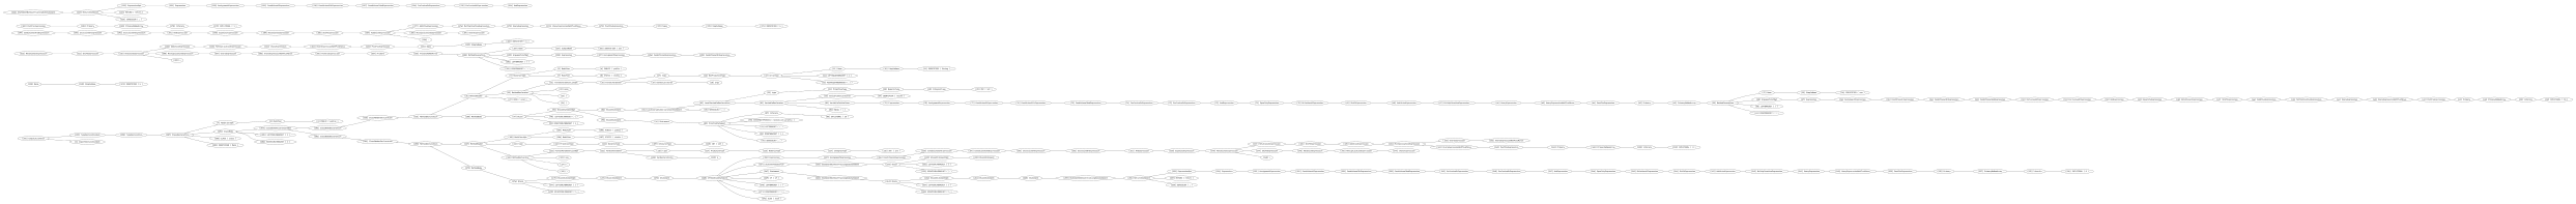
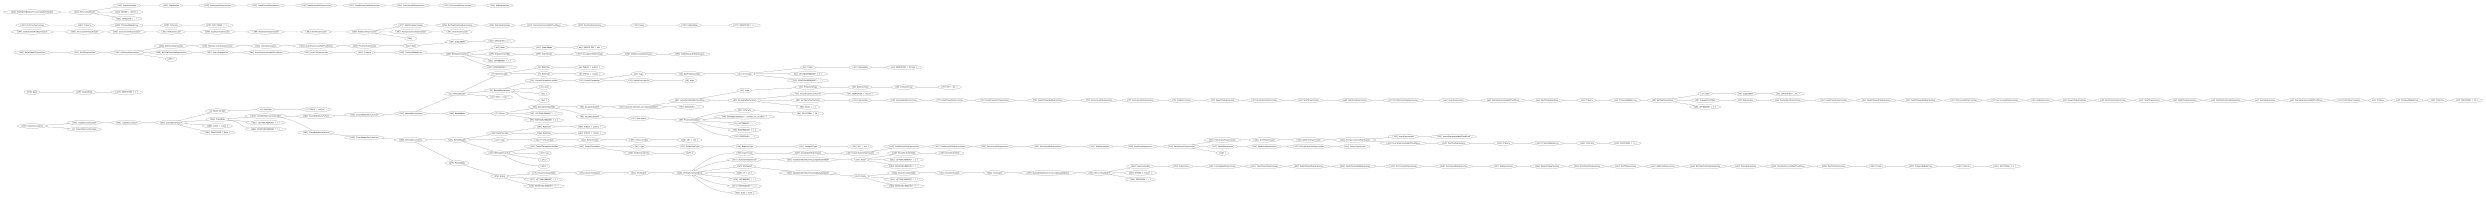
  strict graph {
    fontname="JetBrains Mono"
    rankdir=LR
    node [fontname="JetBrains Mono"]
    edge [fontname="JetBrains Mono"]
    "[2] Modifier"
    "[3] PUBLIC ( public )"
    "[4] ModifiersOpt"
    "[5] Modifier"
    "[6] PUBLIC ( public )"
    "[7] Modifier"
    "[8] STATIC ( static )"
    "[9] ModifiersOpt"
    "[10] SimpleName"
    "[11] IDENTIFIER ( String )"
    "[12] Name"
    "[13] ArrayType"
    "[14] LEFTSQUAREBRACKET ( [ )"
    "[15] RIGHTSQUAREBRACKET ( ] )"
    "[16] NonPrimitiveType"
    "[17] type"
    "[19] VarDeclaratorId"
    "[18] args"
    "[20] FormalParameter"
    "[21] FormalParameterListOpt"
    "[25] MethodDeclarator"
    "[22] main"
    "[23] ("
    "[24] )"
    "[26] MethodHeader"
    "[27] VOID ( void )"
    "[28] IntegralType"
    "[29] INT ( int )"
    "[30] NumericType"
    "[31] PrimitiveType"
    "[32] type"
    "[33] VariableDeclaratorId"
    "[34] IDENTIFIER ( result )"
    "[35] SimpleName"
    "[36] IDENTIFIER ( sum )"
    "[37] Name"
    "[38] literals"
    "[39] INTLITERAL ( 10 )"
    "[40] PrimaryNoNewArray"
    "[41] Primary"
    "[42] PostFixExpression"
    "[43] UnaryExpressionNotPlusMinus"
    "[44] UnaryExpression"
    "[45] MultiplicativeExpression"
    "[46] AdditiveExpression"
    "[47] ShiftExpression"
    "[48] RelationalExpression"
    "[49] EqualityExpression"
    "[50] AndExpression"
    "[51] ExclusiveOrExpression"
    "[52] InclusiveOrExpression"
    "[53] ConditionalAndExpression"
    "[54] ConditionalOrExpression"
    "[55] ConditionalExpression"
    "[56] AssignmentExpression"
    "[57] Expression"
    "[58] ArgumentListOpt"
    "[59] MethodInvocation"
    "[60] LEFTBRACKET ( ( )"
-   "[61] RIGHTBRACKET ( ) )"
    "[62] PrimaryNoNewArray"
    "[63] Primary"
    "[64] PostFixExpression"
    "[65] UnaryExpressionNotPlusMinus"
    "[66] UnaryExpression"
    "[67] MultiplicativeExpression"
    "[68] AdditiveExpression"
    "[69] ShiftExpression"
    "[70] RelationalExpression"
    "[71] EqualityExpression"
    "[72] AndExpression"
    "[73] ExclusiveOrExpression"
    "[74] InclusiveOrExpression"
    "[75] ConditionalAndExpression"
    "[76] ConditionalOrExpression"
    "[77] ConditionalExpression"
    "[78] AssignmentExpression"
    "[79] Expression"
    "[80] VariableInitializer"
    "[81] VariableDeclarator"
    "[82] EQUAL ( = )"
    "[83] LocalVariableDeclaration"
    "[84] LocalVariableDeclarationStatement"
    "[85] SEMICOLON ( ; )"
    "[86] BlockStatement"
    "[87] literals"
    "[88] INTLITERAL ( 10 )"
    "[89] PrintlnStatement"
    "[90] SYSTEMOUTPRINTLN ( System.out.println )"
    "[91] LEFTBRACKET ( ( )"
    "[92] RIGHTBRACKET ( ) )"
    "[93] SEMICOLON ( ; )"
    "[94] Statement"
    "[95] BlockStatement"
    "[96] BlockStatementOpt"
    "[97] Block"
    "[98] LEFTCURLYBRACKET ( { )"
    "[99] RIGHTCURLYBRACKET ( } )"
    "[100] MethodBody"
    "[101] MethodDeclaration"
    "[102] ClassMemberDeclaration"
    "[103] ClassBodyDeclaration"
    "[104] Modifier"
    "[105] PUBLIC ( public )"
    "[106] Modifier"
    "[107] STATIC ( static )"
    "[108] ModifiersOpt"
    "[109] IntegralType"
    "[110] INT ( int )"
    "[111] NumericType"
    "[112] PrimitiveType"
    "[113] type"
    "[114] IntegralType"
    "[115] INT ( int )"
    "[116] NumericType"
    "[117] PrimitiveType"
    "[118] type"
    "[120] VarDeclaratorId"
    "[119] k"
    "[121] FormalParameter"
    "[122] FormalParameterListOpt"
    "[126] MethodDeclarator"
    "[123] sum"
    "[124] ("
    "[125] )"
    "[127] MethodHeader"
    "[128] SimpleName"
    "[129] IDENTIFIER ( k )"
    "[130] Name"
    "[133] UnaryExpression"
    "[132] UnaryExpressionNotPlusMinus"
    "[134] MultiplicativeExpression"
    "[143] UnaryExpressionNotPlusMinus"
    "[135] AdditiveExpression"
    "[136] ShiftExpression"
    "[137] RelationalExpression"
    "[138] literals"
    "[139] INTLITERAL ( 0 )"
    "[140] PrimaryNoNewArray"
    "[141] Primary"
    "[142] PostFixExpression"
    "[145] MultiplicativeExpression"
    "[144] UnaryExpression"
    "[146] AdditiveExpression"
    "[147] ShiftExpression"
    "[149] RelationalExpression"
    "[148] >"
    "[150] EqualityExpression"
    "[151] AndExpression"
    "[152] ExclusiveOrExpression"
    "[153] InclusiveOrExpression"
    "[154] ConditionalAndExpression"
    "[155] ConditionalOrExpression"
    "[156] ConditionalExpression"
    "[157] AssignmentExpression"
    "[158] Expression"
    "[159] SimpleName"
    "[160] IDENTIFIER ( k )"
    "[161] Name"
    "[162] PostFixExpression"
    "[163] UnaryExpressionNotPlusMinus"
    "[164] UnaryExpression"
    "[165] MultiplicativeExpression"
    "[166] AdditiveExpression"
    "[167] SimpleName"
    "[168] IDENTIFIER ( sum )"
    "[169] Name"
    "[170] SimpleName"
    "[171] IDENTIFIER ( k )"
    "[172] Name"
    "[173] PostFixExpression"
    "[174] UnaryExpressionNotPlusMinus"
    "[175] UnaryExpression"
    "[176] MultiplicativeExpression"
    "[177] AdditiveExpression"
    "[178] literals"
    "[179] INTLITERAL ( 1 )"
    "[180] PrimaryNoNewArray"
    "[181] Primary"
    "[182] PostFixExpression"
    "[185] MultiplicativeExpression"
    "[184] UnaryExpression"
    "[187] AdditiveExpression"
    "[186] -"
    "[188] ShiftExpression"
    "[189] RelationalExpression"
    "[190] EqualityExpression"
    "[191] AndExpression"
    "[192] ExclusiveOrExpression"
    "[193] InclusiveOrExpression"
    "[194] ConditionalAndExpression"
    "[196] ConditionalExpression"
    "[195] ConditionalOrExpression"
    "[197] AssignmentExpression"
    "[198] Expression"
    "[199] ArgumentListOpt"
    "[200] MethodInvocation"
    "[201] LEFTBRACKET ( ( )"
    "[202] RIGHTBRACKET ( ) )"
    "[203] PrimaryNoNewArray"
    "[204] Primary"
    "[205] PostFixExpression"
    "[206] UnaryExpressionNotPlusMinus"
    "[207] UnaryExpression"
    "[208] MultiplicativeExpression"
    "[210] AdditiveExpression"
    "[209] +"
    "[211] ShiftExpression"
    "[212] RelationalExpression"
    "[215] ExclusiveOrExpression"
    "[214] AndExpression"
    "[216] InclusiveOrExpression"
    "[217] ConditionalAndExpression"
    "[218] ConditionalOrExpression"
    "[219] ConditionalExpression"
    "[220] AssignmentExpression"
    "[221] Expression"
    "[222] ExpressionOpt"
    "[223] ReturnStatement"
    "[224] RETURN ( return )"
    "[225] SEMICOLON ( ; )"
    "[226] StatementWithoutTrailingSubstatement"
    "[229] BlockStatementOpt"
    "[228] BlockStatement"
    "[230] Block"
    "[231] LEFTCURLYBRACKET ( { )"
    "[232] RIGHTCURLYBRACKET ( } )"
    "[233] StatementWithoutTrailingSubstatement"
    "[234] StatementNoShortIf"
    "[235] literals"
    "[236] INTLITERAL ( 0 )"
    "[237] PrimaryNoNewArray"
    "[238] Primary"
    "[239] PostFixExpression"
    "[240] UnaryExpressionNotPlusMinus"
    "[241] UnaryExpression"
    "[242] MultiplicativeExpression"
    "[243] AdditiveExpression"
    "[244] ShiftExpression"
    "[245] RelationalExpression"
    "[246] EqualityExpression"
    "[247] AndExpression"
    "[248] ExclusiveOrExpression"
    "[249] InclusiveOrExpression"
    "[250] ConditionalAndExpression"
    "[251] ConditionalOrExpression"
    "[252] ConditionalExpression"
    "[253] AssignmentExpression"
    "[254] Expression"
    "[255] ExpressionOpt"
    "[256] ReturnStatement"
    "[257] RETURN ( return )"
    "[258] SEMICOLON ( ; )"
    "[259] StatementWithoutTrailingSubstatement"
    "[260] Statement"
    "[261] BlockStatement"
    "[262] BlockStatementOpt"
    "[263] Block"
    "[264] LEFTCURLYBRACKET ( { )"
    "[265] RIGHTCURLYBRACKET ( } )"
    "[266] StatementWithoutTrailingSubstatement"
    "[267] Statement"
    "[268] IfThenElseStatement"
    "[269] IF ( if )"
    "[270] LEFTBRACKET ( ( )"
    "[271] RIGHTBRACKET ( ) )"
    "[272] ELSE ( else )"
    "[273] Statement"
    "[274] BlockStatement"
    "[275] BlockStatementOpt"
    "[276] Block"
    "[277] LEFTCURLYBRACKET ( { )"
    "[278] RIGHTCURLYBRACKET ( } )"
    "[279] MethodBody"
    "[280] MethodDeclaration"
    "[281] ClassMemberDeclaration"
    "[282] ClassBodyDeclaration"
    "[283] ClassBodyDeclarationsOpt"
    "[284] ClassBody"
    "[285] LEFTCURLYBRACKET ( { )"
    "[286] RIGHTCURLYBRACKET ( } )"
    "[287] ClassDeclaration"
    "[288] CLASS ( class )"
    "[289] IDENTIFIER ( Main )"
    "[290] TypeDeclaration"
    "[291] TypeDeclarationOpt"
    "[292] CompilationUnit"
    "[1] ImportDeclarationOpt"
    "[2] Modifier" -- "[3] PUBLIC ( public )"
    "[4] ModifiersOpt" -- "[2] Modifier"
    "[5] Modifier" -- "[6] PUBLIC ( public )"
    "[7] Modifier" -- "[8] STATIC ( static )"
    "[9] ModifiersOpt" -- "[5] Modifier"
    "[9] ModifiersOpt" -- "[7] Modifier"
    "[10] SimpleName" -- "[11] IDENTIFIER ( String )"
    "[12] Name" -- "[10] SimpleName"
    "[13] ArrayType" -- "[12] Name"
    "[13] ArrayType" -- "[14] LEFTSQUAREBRACKET ( [ )"
    "[13] ArrayType" -- "[15] RIGHTSQUAREBRACKET ( ] )"
    "[16] NonPrimitiveType" -- "[13] ArrayType"
    "[17] type" -- "[16] NonPrimitiveType"
    "[19] VarDeclaratorId" -- "[18] args"
    "[20] FormalParameter" -- "[17] type"
    "[20] FormalParameter" -- "[19] VarDeclaratorId"
    "[21] FormalParameterListOpt" -- "[20] FormalParameter"
    "[25] MethodDeclarator" -- "[21] FormalParameterListOpt"
    "[25] MethodDeclarator" -- "[22] main"
    "[25] MethodDeclarator" -- "[23] ("
    "[25] MethodDeclarator" -- "[24] )"
    "[26] MethodHeader" -- "[9] ModifiersOpt"
    "[26] MethodHeader" -- "[25] MethodDeclarator"
    "[26] MethodHeader" -- "[27] VOID ( void )"
    "[28] IntegralType" -- "[29] INT ( int )"
    "[30] NumericType" -- "[28] IntegralType"
    "[31] PrimitiveType" -- "[30] NumericType"
    "[32] type" -- "[31] PrimitiveType"
    "[33] VariableDeclaratorId" -- "[34] IDENTIFIER ( result )"
    "[35] SimpleName" -- "[36] IDENTIFIER ( sum )"
    "[37] Name" -- "[35] SimpleName"
    "[38] literals" -- "[39] INTLITERAL ( 10 )"
    "[40] PrimaryNoNewArray" -- "[38] literals"
    "[41] Primary" -- "[40] PrimaryNoNewArray"
    "[42] PostFixExpression" -- "[41] Primary"
    "[43] UnaryExpressionNotPlusMinus" -- "[42] PostFixExpression"
    "[44] UnaryExpression" -- "[43] UnaryExpressionNotPlusMinus"
    "[45] MultiplicativeExpression" -- "[44] UnaryExpression"
    "[46] AdditiveExpression" -- "[45] MultiplicativeExpression"
    "[47] ShiftExpression" -- "[46] AdditiveExpression"
    "[48] RelationalExpression" -- "[47] ShiftExpression"
    "[49] EqualityExpression" -- "[48] RelationalExpression"
    "[50] AndExpression" -- "[49] EqualityExpression"
    "[51] ExclusiveOrExpression" -- "[50] AndExpression"
    "[52] InclusiveOrExpression" -- "[51] ExclusiveOrExpression"
    "[53] ConditionalAndExpression" -- "[52] InclusiveOrExpression"
    "[54] ConditionalOrExpression" -- "[53] ConditionalAndExpression"
    "[55] ConditionalExpression" -- "[54] ConditionalOrExpression"
    "[56] AssignmentExpression" -- "[55] ConditionalExpression"
    "[57] Expression" -- "[56] AssignmentExpression"
    "[58] ArgumentListOpt" -- "[57] Expression"
    "[59] MethodInvocation" -- "[37] Name"
    "[59] MethodInvocation" -- "[58] ArgumentListOpt"
    "[59] MethodInvocation" -- "[60] LEFTBRACKET ( ( )"
-   "[59] MethodInvocation" -- "[61] RIGHTBRACKET ( ) )"
    "[62] PrimaryNoNewArray" -- "[59] MethodInvocation"
    "[63] Primary" -- "[62] PrimaryNoNewArray"
    "[64] PostFixExpression" -- "[63] Primary"
    "[65] UnaryExpressionNotPlusMinus" -- "[64] PostFixExpression"
    "[66] UnaryExpression" -- "[65] UnaryExpressionNotPlusMinus"
    "[67] MultiplicativeExpression" -- "[66] UnaryExpression"
    "[68] AdditiveExpression" -- "[67] MultiplicativeExpression"
    "[69] ShiftExpression" -- "[68] AdditiveExpression"
    "[70] RelationalExpression" -- "[69] ShiftExpression"
    "[71] EqualityExpression" -- "[70] RelationalExpression"
    "[72] AndExpression" -- "[71] EqualityExpression"
    "[73] ExclusiveOrExpression" -- "[72] AndExpression"
    "[74] InclusiveOrExpression" -- "[73] ExclusiveOrExpression"
    "[75] ConditionalAndExpression" -- "[74] InclusiveOrExpression"
    "[76] ConditionalOrExpression" -- "[75] ConditionalAndExpression"
    "[77] ConditionalExpression" -- "[76] ConditionalOrExpression"
    "[78] AssignmentExpression" -- "[77] ConditionalExpression"
    "[79] Expression" -- "[78] AssignmentExpression"
    "[80] VariableInitializer" -- "[79] Expression"
    "[81] VariableDeclarator" -- "[33] VariableDeclaratorId"
    "[81] VariableDeclarator" -- "[80] VariableInitializer"
    "[81] VariableDeclarator" -- "[82] EQUAL ( = )"
    "[83] LocalVariableDeclaration" -- "[32] type"
    "[83] LocalVariableDeclaration" -- "[81] VariableDeclarator"
    "[84] LocalVariableDeclarationStatement" -- "[83] LocalVariableDeclaration"
    "[84] LocalVariableDeclarationStatement" -- "[85] SEMICOLON ( ; )"
    "[86] BlockStatement" -- "[84] LocalVariableDeclarationStatement"
    "[87] literals" -- "[88] INTLITERAL ( 10 )"
    "[89] PrintlnStatement" -- "[87] literals"
    "[89] PrintlnStatement" -- "[90] SYSTEMOUTPRINTLN ( System.out.println )"
    "[89] PrintlnStatement" -- "[91] LEFTBRACKET ( ( )"
    "[89] PrintlnStatement" -- "[92] RIGHTBRACKET ( ) )"
    "[89] PrintlnStatement" -- "[93] SEMICOLON ( ; )"
    "[94] Statement" -- "[89] PrintlnStatement"
    "[95] BlockStatement" -- "[94] Statement"
    "[96] BlockStatementOpt" -- "[86] BlockStatement"
    "[96] BlockStatementOpt" -- "[95] BlockStatement"
    "[97] Block" -- "[96] BlockStatementOpt"
    "[97] Block" -- "[98] LEFTCURLYBRACKET ( { )"
    "[97] Block" -- "[99] RIGHTCURLYBRACKET ( } )"
    "[100] MethodBody" -- "[97] Block"
    "[101] MethodDeclaration" -- "[26] MethodHeader"
    "[101] MethodDeclaration" -- "[100] MethodBody"
    "[102] ClassMemberDeclaration" -- "[101] MethodDeclaration"
    "[103] ClassBodyDeclaration" -- "[102] ClassMemberDeclaration"
    "[104] Modifier" -- "[105] PUBLIC ( public )"
    "[106] Modifier" -- "[107] STATIC ( static )"
    "[108] ModifiersOpt" -- "[104] Modifier"
    "[108] ModifiersOpt" -- "[106] Modifier"
    "[109] IntegralType" -- "[110] INT ( int )"
    "[111] NumericType" -- "[109] IntegralType"
    "[112] PrimitiveType" -- "[111] NumericType"
    "[113] type" -- "[112] PrimitiveType"
    "[114] IntegralType" -- "[115] INT ( int )"
    "[116] NumericType" -- "[114] IntegralType"
    "[117] PrimitiveType" -- "[116] NumericType"
    "[118] type" -- "[117] PrimitiveType"
    "[120] VarDeclaratorId" -- "[119] k"
    "[121] FormalParameter" -- "[118] type"
    "[121] FormalParameter" -- "[120] VarDeclaratorId"
    "[122] FormalParameterListOpt" -- "[121] FormalParameter"
    "[126] MethodDeclarator" -- "[122] FormalParameterListOpt"
    "[126] MethodDeclarator" -- "[123] sum"
    "[126] MethodDeclarator" -- "[124] ("
    "[126] MethodDeclarator" -- "[125] )"
    "[127] MethodHeader" -- "[108] ModifiersOpt"
    "[127] MethodHeader" -- "[113] type"
    "[127] MethodHeader" -- "[126] MethodDeclarator"
    "[128] SimpleName" -- "[129] IDENTIFIER ( k )"
    "[130] Name" -- "[128] SimpleName"
    "[133] UnaryExpression" -- "[132] UnaryExpressionNotPlusMinus"
    "[134] MultiplicativeExpression" -- "[133] UnaryExpression"
    "[134] MultiplicativeExpression" -- "[143] UnaryExpressionNotPlusMinus"
    "[143] UnaryExpressionNotPlusMinus" -- "[142] PostFixExpression"
    "[135] AdditiveExpression" -- "[134] MultiplicativeExpression"
    "[136] ShiftExpression" -- "[135] AdditiveExpression"
    "[137] RelationalExpression" -- "[136] ShiftExpression"
    "[138] literals" -- "[139] INTLITERAL ( 0 )"
    "[140] PrimaryNoNewArray" -- "[138] literals"
    "[141] Primary" -- "[140] PrimaryNoNewArray"
    "[142] PostFixExpression" -- "[141] Primary"
    "[145] MultiplicativeExpression" -- "[144] UnaryExpression"
    "[146] AdditiveExpression" -- "[145] MultiplicativeExpression"
    "[147] ShiftExpression" -- "[146] AdditiveExpression"
    "[149] RelationalExpression" -- "[137] RelationalExpression"
    "[149] RelationalExpression" -- "[147] ShiftExpression"
    "[149] RelationalExpression" -- "[148] >"
    "[150] EqualityExpression" -- "[149] RelationalExpression"
    "[151] AndExpression" -- "[150] EqualityExpression"
    "[152] ExclusiveOrExpression" -- "[151] AndExpression"
    "[153] InclusiveOrExpression" -- "[152] ExclusiveOrExpression"
    "[154] ConditionalAndExpression" -- "[153] InclusiveOrExpression"
    "[155] ConditionalOrExpression" -- "[154] ConditionalAndExpression"
    "[156] ConditionalExpression" -- "[155] ConditionalOrExpression"
    "[157] AssignmentExpression" -- "[156] ConditionalExpression"
    "[158] Expression" -- "[157] AssignmentExpression"
    "[159] SimpleName" -- "[160] IDENTIFIER ( k )"
    "[161] Name" -- "[159] SimpleName"
    "[162] PostFixExpression" -- "[161] Name"
    "[163] UnaryExpressionNotPlusMinus" -- "[162] PostFixExpression"
    "[164] UnaryExpression" -- "[163] UnaryExpressionNotPlusMinus"
    "[165] MultiplicativeExpression" -- "[164] UnaryExpression"
    "[166] AdditiveExpression" -- "[165] MultiplicativeExpression"
    "[167] SimpleName" -- "[168] IDENTIFIER ( sum )"
    "[169] Name" -- "[167] SimpleName"
    "[170] SimpleName" -- "[171] IDENTIFIER ( k )"
    "[172] Name" -- "[170] SimpleName"
    "[173] PostFixExpression" -- "[172] Name"
    "[174] UnaryExpressionNotPlusMinus" -- "[173] PostFixExpression"
    "[175] UnaryExpression" -- "[174] UnaryExpressionNotPlusMinus"
    "[176] MultiplicativeExpression" -- "[175] UnaryExpression"
    "[177] AdditiveExpression" -- "[176] MultiplicativeExpression"
    "[178] literals" -- "[179] INTLITERAL ( 1 )"
    "[180] PrimaryNoNewArray" -- "[178] literals"
    "[181] Primary" -- "[180] PrimaryNoNewArray"
    "[182] PostFixExpression" -- "[181] Primary"
    "[185] MultiplicativeExpression" -- "[184] UnaryExpression"
    "[187] AdditiveExpression" -- "[177] AdditiveExpression"
    "[187] AdditiveExpression" -- "[185] MultiplicativeExpression"
    "[187] AdditiveExpression" -- "[186] -"
    "[188] ShiftExpression" -- "[187] AdditiveExpression"
    "[189] RelationalExpression" -- "[188] ShiftExpression"
    "[190] EqualityExpression" -- "[189] RelationalExpression"
    "[191] AndExpression" -- "[190] EqualityExpression"
    "[192] ExclusiveOrExpression" -- "[191] AndExpression"
    "[193] InclusiveOrExpression" -- "[192] ExclusiveOrExpression"
    "[194] ConditionalAndExpression" -- "[193] InclusiveOrExpression"
    "[196] ConditionalExpression" -- "[195] ConditionalOrExpression"
    "[197] AssignmentExpression" -- "[196] ConditionalExpression"
    "[198] Expression" -- "[197] AssignmentExpression"
    "[199] ArgumentListOpt" -- "[198] Expression"
    "[200] MethodInvocation" -- "[169] Name"
    "[200] MethodInvocation" -- "[199] ArgumentListOpt"
    "[200] MethodInvocation" -- "[201] LEFTBRACKET ( ( )"
    "[200] MethodInvocation" -- "[202] RIGHTBRACKET ( ) )"
    "[203] PrimaryNoNewArray" -- "[200] MethodInvocation"
    "[204] Primary" -- "[203] PrimaryNoNewArray"
    "[205] PostFixExpression" -- "[204] Primary"
    "[206] UnaryExpressionNotPlusMinus" -- "[205] PostFixExpression"
    "[207] UnaryExpression" -- "[206] UnaryExpressionNotPlusMinus"
    "[208] MultiplicativeExpression" -- "[207] UnaryExpression"
    "[210] AdditiveExpression" -- "[166] AdditiveExpression"
    "[210] AdditiveExpression" -- "[208] MultiplicativeExpression"
    "[210] AdditiveExpression" -- "[209] +"
    "[211] ShiftExpression" -- "[210] AdditiveExpression"
    "[212] RelationalExpression" -- "[211] ShiftExpression"
    "[215] ExclusiveOrExpression" -- "[214] AndExpression"
    "[216] InclusiveOrExpression" -- "[215] ExclusiveOrExpression"
    "[217] ConditionalAndExpression" -- "[216] InclusiveOrExpression"
    "[218] ConditionalOrExpression" -- "[217] ConditionalAndExpression"
    "[219] ConditionalExpression" -- "[218] ConditionalOrExpression"
    "[220] AssignmentExpression" -- "[219] ConditionalExpression"
    "[221] Expression" -- "[220] AssignmentExpression"
    "[222] ExpressionOpt" -- "[221] Expression"
    "[223] ReturnStatement" -- "[222] ExpressionOpt"
    "[223] ReturnStatement" -- "[224] RETURN ( return )"
    "[223] ReturnStatement" -- "[225] SEMICOLON ( ; )"
    "[226] StatementWithoutTrailingSubstatement" -- "[223] ReturnStatement"
    "[229] BlockStatementOpt" -- "[228] BlockStatement"
    "[230] Block" -- "[229] BlockStatementOpt"
    "[230] Block" -- "[231] LEFTCURLYBRACKET ( { )"
    "[230] Block" -- "[232] RIGHTCURLYBRACKET ( } )"
    "[233] StatementWithoutTrailingSubstatement" -- "[230] Block"
    "[234] StatementNoShortIf" -- "[233] StatementWithoutTrailingSubstatement"
    "[235] literals" -- "[236] INTLITERAL ( 0 )"
    "[237] PrimaryNoNewArray" -- "[235] literals"
    "[238] Primary" -- "[237] PrimaryNoNewArray"
    "[239] PostFixExpression" -- "[238] Primary"
    "[240] UnaryExpressionNotPlusMinus" -- "[239] PostFixExpression"
    "[241] UnaryExpression" -- "[240] UnaryExpressionNotPlusMinus"
    "[242] MultiplicativeExpression" -- "[241] UnaryExpression"
    "[243] AdditiveExpression" -- "[242] MultiplicativeExpression"
    "[244] ShiftExpression" -- "[243] AdditiveExpression"
    "[245] RelationalExpression" -- "[244] ShiftExpression"
    "[246] EqualityExpression" -- "[245] RelationalExpression"
    "[247] AndExpression" -- "[246] EqualityExpression"
    "[248] ExclusiveOrExpression" -- "[247] AndExpression"
    "[249] InclusiveOrExpression" -- "[248] ExclusiveOrExpression"
    "[250] ConditionalAndExpression" -- "[249] InclusiveOrExpression"
    "[251] ConditionalOrExpression" -- "[250] ConditionalAndExpression"
    "[252] ConditionalExpression" -- "[251] ConditionalOrExpression"
    "[253] AssignmentExpression" -- "[252] ConditionalExpression"
    "[254] Expression" -- "[253] AssignmentExpression"
    "[255] ExpressionOpt" -- "[254] Expression"
    "[256] ReturnStatement" -- "[255] ExpressionOpt"
    "[256] ReturnStatement" -- "[257] RETURN ( return )"
    "[256] ReturnStatement" -- "[258] SEMICOLON ( ; )"
    "[259] StatementWithoutTrailingSubstatement" -- "[256] ReturnStatement"
    "[260] Statement" -- "[259] StatementWithoutTrailingSubstatement"
    "[261] BlockStatement" -- "[260] Statement"
    "[262] BlockStatementOpt" -- "[261] BlockStatement"
    "[263] Block" -- "[262] BlockStatementOpt"
    "[263] Block" -- "[264] LEFTCURLYBRACKET ( { )"
    "[263] Block" -- "[265] RIGHTCURLYBRACKET ( } )"
    "[266] StatementWithoutTrailingSubstatement" -- "[263] Block"
    "[267] Statement" -- "[266] StatementWithoutTrailingSubstatement"
    "[268] IfThenElseStatement" -- "[158] Expression"
    "[268] IfThenElseStatement" -- "[234] StatementNoShortIf"
    "[268] IfThenElseStatement" -- "[267] Statement"
    "[268] IfThenElseStatement" -- "[269] IF ( if )"
    "[268] IfThenElseStatement" -- "[270] LEFTBRACKET ( ( )"
    "[268] IfThenElseStatement" -- "[271] RIGHTBRACKET ( ) )"
    "[268] IfThenElseStatement" -- "[272] ELSE ( else )"
    "[273] Statement" -- "[268] IfThenElseStatement"
    "[274] BlockStatement" -- "[273] Statement"
    "[275] BlockStatementOpt" -- "[274] BlockStatement"
    "[276] Block" -- "[275] BlockStatementOpt"
    "[276] Block" -- "[277] LEFTCURLYBRACKET ( { )"
    "[276] Block" -- "[278] RIGHTCURLYBRACKET ( } )"
    "[279] MethodBody" -- "[276] Block"
    "[280] MethodDeclaration" -- "[127] MethodHeader"
    "[280] MethodDeclaration" -- "[279] MethodBody"
    "[281] ClassMemberDeclaration" -- "[280] MethodDeclaration"
    "[282] ClassBodyDeclaration" -- "[281] ClassMemberDeclaration"
    "[283] ClassBodyDeclarationsOpt" -- "[103] ClassBodyDeclaration"
    "[283] ClassBodyDeclarationsOpt" -- "[282] ClassBodyDeclaration"
    "[284] ClassBody" -- "[283] ClassBodyDeclarationsOpt"
    "[284] ClassBody" -- "[285] LEFTCURLYBRACKET ( { )"
    "[284] ClassBody" -- "[286] RIGHTCURLYBRACKET ( } )"
    "[287] ClassDeclaration" -- "[4] ModifiersOpt"
    "[287] ClassDeclaration" -- "[284] ClassBody"
    "[287] ClassDeclaration" -- "[288] CLASS ( class )"
    "[287] ClassDeclaration" -- "[289] IDENTIFIER ( Main )"
    "[290] TypeDeclaration" -- "[287] ClassDeclaration"
    "[291] TypeDeclarationOpt" -- "[290] TypeDeclaration"
    "[292] CompilationUnit" -- "[291] TypeDeclarationOpt"
    "[292] CompilationUnit" -- "[1] ImportDeclarationOpt"
  }
